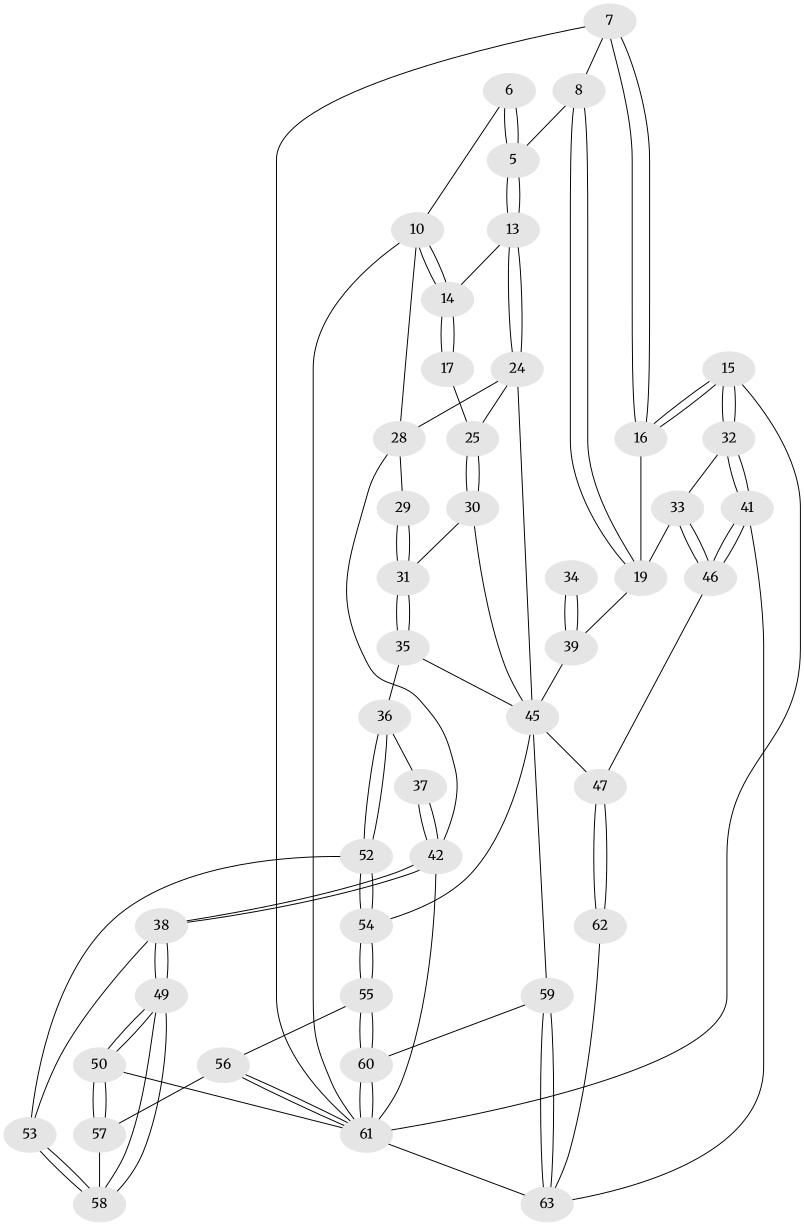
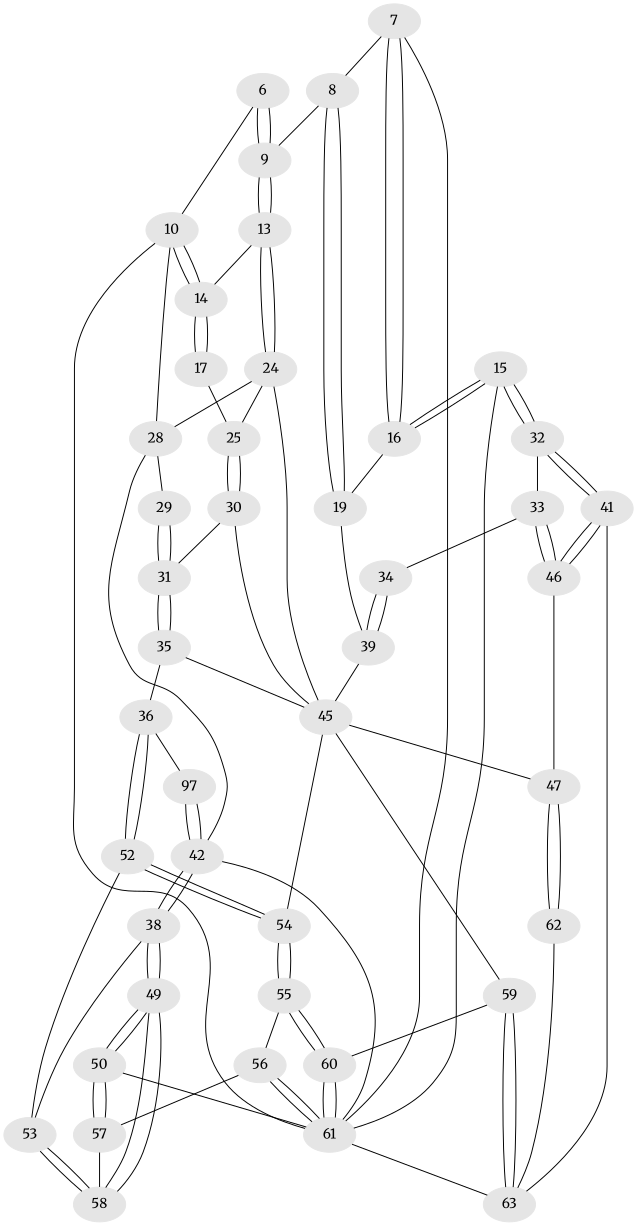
  graph {
    fontname=Merriweather
    node [color=gray90 fontname=Merriweather style=filled]
    edge [fontname=Merriweather]
    6
-   9 [label=5]
+   9
    10 [super="+5"]
    13
    61 [super="+51+3+2"]
    14
    28 [super="+18"]
    7
    8
    16
    19
    63 [super="+40"]
    39 [super="+21+20"]
    24
    17
    29
    42 [super="+26+27"]
    25
    45 [super="+38+44+23+43"]
    15
    32
    33
    41
    30
    47
    54
    59
    31
    n29 [label=38]
    35
    36
    34
    46
-   37
+   37 [label=97]
    52
    53
    49
    62
    55
    60
    50
    58
    57
    56
    6 -- 9
    6 -- 9
    6 -- 10
    9 -- 13
    9 -- 13
    10 -- 61
    10 -- 14
    10 -- 14
    10 -- 28 [weight=2]
    13 -- 14
    13 -- 24
    13 -- 24
    61 -- 63 [weight=2]
    14 -- 17
    14 -- 17
    28 -- 29 [weight=2]
    28 -- 42
    7 -- 61
    7 -- 8
    7 -- 16
    7 -- 16
    8 -- 9
    8 -- 19
    8 -- 19
    16 -- 19
    19 -- 39
    39 -- 45 [weight=2]
    24 -- 28
    24 -- 25
    24 -- 45
    17 -- 25
    29 -- 31
    29 -- 31
    42 -- 61
    42 -- n29
    42 -- n29
    25 -- 30
    25 -- 30
    45 -- 47
    45 -- 54
    45 -- 59
    15 -- 61
    15 -- 16
    15 -- 16
    15 -- 32
    15 -- 32
    32 -- 33
    32 -- 41
    32 -- 41
-   33 -- 19
+   33 -- 34
    33 -- 46
    33 -- 46
    41 -- 63
    41 -- 46
    41 -- 46
    30 -- 45
    30 -- 31
    47 -- 62
    47 -- 62
    54 -- 55
    54 -- 55
    59 -- 63
    59 -- 63
    59 -- 60
    31 -- 35
    31 -- 35
    n29 -- 53
    n29 -- 49
    n29 -- 49
    35 -- 45
    35 -- 36
    36 -- 37
    36 -- 52
    36 -- 52
    34 -- 39 [weight=2]
    34 -- 39
    46 -- 47
    37 -- 42 [weight=2]
    37 -- 42
    52 -- 54
    52 -- 54
    52 -- 53
    53 -- 58
    53 -- 58
    49 -- 50
    49 -- 50
    49 -- 58
    49 -- 58
    62 -- 63 [weight=2]
    55 -- 60
    55 -- 60
    55 -- 56
    60 -- 61
    60 -- 61
    50 -- 61
    50 -- 57
    50 -- 57
    57 -- 58
    56 -- 61
    56 -- 61
    56 -- 57
  }
